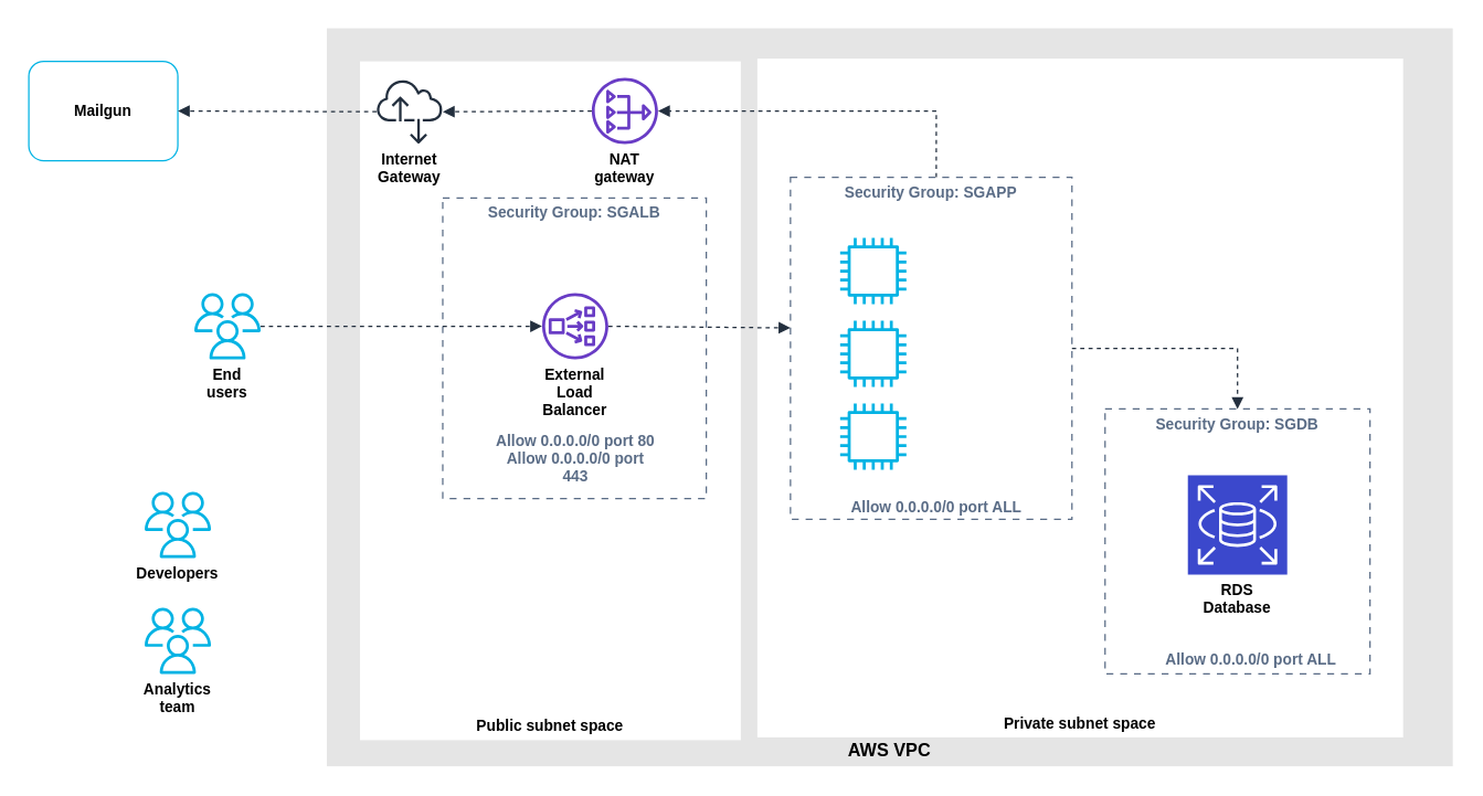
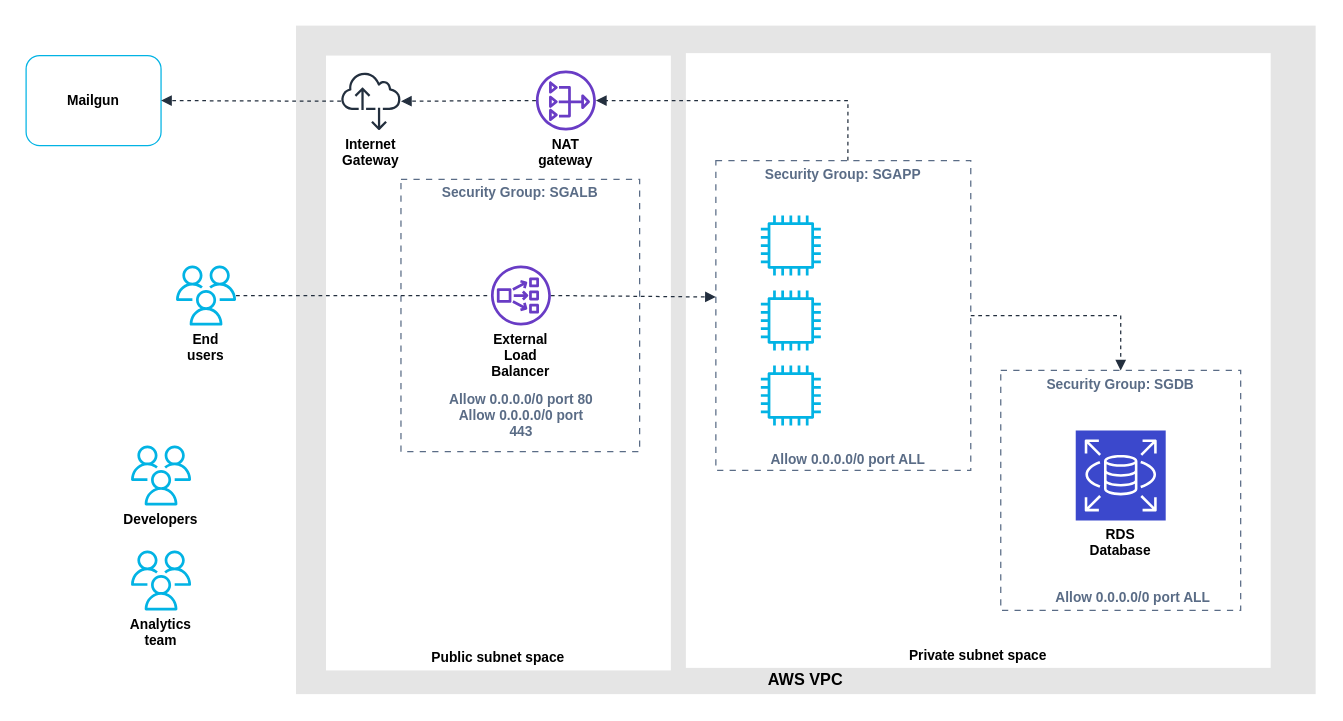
  <mxCell id="0" />
  <mxCell id="1" parent="0" />
  <mxCell id="2" value="AWS VPC" style="html=1;whiteSpace=wrap;fontSize=13;fontColor=#000000;fontStyle=1;spacing=3;verticalAlign=bottom;strokeOpacity=0;fillOpacity=100;fillColor=#e5e5e5;dashed=1;" vertex="1" parent="1"><mxGeometry x="236" y="20" width="816" height="535" as="geometry" /></mxCell>
  <mxCell id="3" value="Private subnet space" style="html=1;whiteSpace=wrap;fontSize=11;fontColor=#000000;fontStyle=1;spacing=3;verticalAlign=bottom;strokeOpacity=0;fillOpacity=100;fillColor=#ffffff;dashed=1;" vertex="1" parent="1"><mxGeometry x="548" y="42" width="468" height="492" as="geometry" /></mxCell>
  <mxCell id="4" value="Security Group: SGAPP" style="html=1;whiteSpace=wrap;verticalAlign=top;align=center;fillColor=none;fillOpacity=100;dashed=1;dashPattern=5 5;strokeColor=#5A6C86;fontColor=#5A6C86;fontSize=11;fontStyle=1;spacing=0;strokeOpacity=100;" vertex="1" parent="1"><mxGeometry x="572" y="128" width="204" height="248" as="geometry" /></mxCell>
  <mxCell id="5" value="" style="html=1;whiteSpace=wrap;shape=mxgraph.aws4.instance2;labelPosition=center;verticalLabelPosition=bottom;align=center;verticalAlign=top;strokeColor=none;fontSize=11;spacing=0;strokeOpacity=100;fillOpacity=100;fillColor=#02b3e4;dashed=1;" vertex="1" parent="1"><mxGeometry x="608" y="292" width="48" height="48" as="geometry" /></mxCell>
  <mxCell id="6" value="" style="html=1;whiteSpace=wrap;shape=mxgraph.aws4.instance2;labelPosition=center;verticalLabelPosition=bottom;align=center;verticalAlign=top;strokeColor=none;fontSize=11;spacing=0;strokeOpacity=100;fillOpacity=100;fillColor=#02b3e4;dashed=1;" vertex="1" parent="1"><mxGeometry x="608" y="232" width="48" height="48" as="geometry" /></mxCell>
  <mxCell id="7" value="" style="html=1;whiteSpace=wrap;shape=mxgraph.aws4.instance2;labelPosition=center;verticalLabelPosition=bottom;align=center;verticalAlign=top;strokeColor=none;fontSize=11;spacing=0;strokeOpacity=100;fillOpacity=100;fillColor=#02b3e4;dashed=1;" vertex="1" parent="1"><mxGeometry x="608" y="172" width="48" height="48" as="geometry" /></mxCell>
  <mxCell id="8" value="Security Group: SGDB" style="html=1;whiteSpace=wrap;verticalAlign=top;align=center;fillColor=none;fillOpacity=100;dashed=1;dashPattern=5 5;strokeColor=#5A6C86;fontColor=#5A6C86;fontSize=11;fontStyle=1;spacing=0;strokeOpacity=100;" vertex="1" parent="1"><mxGeometry x="800" y="296" width="192" height="192" as="geometry" /></mxCell>
  <mxCell id="9" value="RDS Database" style="html=1;whiteSpace=wrap;shape=mxgraph.aws4.resourceIcon;resIcon=mxgraph.aws4.rds;verticalLabelPosition=bottom;align=center;verticalAlign=top;strokeColor=#ffffff;fontSize=11;fontColor=#000000;fontStyle=1;spacing=0;strokeOpacity=100;fillColor=#3b48cc;dashed=1;" vertex="1" parent="1"><mxGeometry x="860" y="344" width="72" height="72" as="geometry" /></mxCell>
  <mxCell id="10" value="End users" style="html=1;whiteSpace=wrap;shape=mxgraph.aws4.users;labelPosition=center;verticalLabelPosition=bottom;align=center;verticalAlign=top;strokeColor=none;fontSize=11;fontColor=#000000;fontStyle=1;spacing=0;strokeOpacity=100;fillOpacity=100;fillColor=#02b3e4;dashed=1;" vertex="1" parent="1"><mxGeometry x="140" y="212" width="48" height="48" as="geometry" /></mxCell>
  <mxCell id="11" value="Public subnet space" style="html=1;whiteSpace=wrap;fontSize=11;fontColor=#000000;fontStyle=1;spacing=3;verticalAlign=bottom;strokeOpacity=0;fillOpacity=100;fillColor=#ffffff;dashed=1;" vertex="1" parent="1"><mxGeometry x="260" y="44" width="276" height="492" as="geometry" /></mxCell>
  <mxCell id="12" value="Security Group:  SGALB" style="html=1;whiteSpace=wrap;verticalAlign=top;align=center;fillColor=none;fillOpacity=100;dashed=1;dashPattern=5 5;strokeColor=#5A6C86;fontColor=#5A6C86;fontSize=11;fontStyle=1;spacing=0;strokeOpacity=100;" vertex="1" parent="1"><mxGeometry x="320" y="143" width="191" height="218" as="geometry" /></mxCell>
  <mxCell id="13" value="External Load Balancer" style="html=1;whiteSpace=wrap;shape=mxgraph.aws4.network_load_balancer;labelPosition=center;verticalLabelPosition=bottom;align=center;verticalAlign=top;strokeColor=none;fontSize=11;fontColor=#000000;fontStyle=1;spacing=0;strokeOpacity=100;fillColor=#693cc5;dashed=1;" vertex="1" parent="1"><mxGeometry x="392" y="212" width="48" height="48" as="geometry" /></mxCell>
  <mxCell id="14" value="" style="html=1;jettySize=18;fontSize=11;strokeColor=#232f3e;strokeOpacity=100;dashed=1;rounded=1;arcSize=0;startArrow=none;;endArrow=block;endFill=1;;exitX=1;exitY=0.5;exitPerimeter=1;entryX=-0.003;entryY=0.44;entryPerimeter=1;" edge="1" parent="1" source="13" target="4"><mxGeometry width="100" height="100" relative="1" as="geometry" /></mxCell>
  <mxCell id="15" value="Developers" style="html=1;whiteSpace=wrap;shape=mxgraph.aws4.users;labelPosition=center;verticalLabelPosition=bottom;align=center;verticalAlign=top;strokeColor=none;fontSize=11;fontColor=#000000;fontStyle=1;spacing=0;strokeOpacity=100;fillOpacity=100;fillColor=#02b3e4;dashed=1;" vertex="1" parent="1"><mxGeometry x="104" y="356" width="48" height="48" as="geometry" /></mxCell>
  <mxCell id="16" value="Analytics team" style="html=1;whiteSpace=wrap;shape=mxgraph.aws4.users;labelPosition=center;verticalLabelPosition=bottom;align=center;verticalAlign=top;strokeColor=none;fontSize=11;fontColor=#000000;fontStyle=1;spacing=0;strokeOpacity=100;fillOpacity=100;fillColor=#02b3e4;dashed=1;" vertex="1" parent="1"><mxGeometry x="104" y="440" width="48" height="48" as="geometry" /></mxCell>
- <mxCell id="17" value="" style="html=1;jettySize=18;fontSize=11;strokeColor=#232f3e;strokeOpacity=100;dashed=1;rounded=1;arcSize=0;startArrow=none;;endArrow=block;endFill=1;;exitX=1;exitY=0.5;exitPerimeter=1;entryX=0;entryY=0.5;entryPerimeter=1;" edge="1" parent="1" source="10" target="13"><mxGeometry width="100" height="100" relative="1" as="geometry" /></mxCell>
+ <mxCell id="17" value="" style="html=1;jettySize=18;fontSize=11;strokeColor=#232f3e;strokeOpacity=100;dashed=1;rounded=1;arcSize=0;startArrow=none;endArrow=none;endFill=1;exitX=1;exitY=0.5;exitPerimeter=1;entryX=0;entryY=0.5;entryPerimeter=1;" edge="1" parent="1" source="10" target="13"><mxGeometry width="100" height="100" relative="1" as="geometry" /></mxCell>
  <mxCell id="18" value="NAT gateway" style="html=1;whiteSpace=wrap;shape=mxgraph.aws4.nat_gateway;labelPosition=center;verticalLabelPosition=bottom;align=center;verticalAlign=top;strokeColor=none;fontSize=11;fontColor=#000000;fontStyle=1;spacing=0;strokeOpacity=100;fillColor=#693cc5;dashed=1;" vertex="1" parent="1"><mxGeometry x="428" y="56" width="48" height="48" as="geometry" /></mxCell>
  <mxCell id="19" value="" style="html=1;jettySize=18;fontSize=11;strokeColor=#232f3e;strokeOpacity=100;dashed=1;rounded=1;arcSize=0;edgeStyle=orthogonalEdgeStyle;startArrow=none;;endArrow=block;endFill=1;;exitX=0.518;exitY=-0.002;exitPerimeter=1;entryX=1;entryY=0.5;entryPerimeter=1;" edge="1" parent="1" source="4" target="18"><mxGeometry width="100" height="100" relative="1" as="geometry" /></mxCell>
  <mxCell id="20" value=" Internet Gateway" style="html=1;whiteSpace=wrap;shape=mxgraph.aws4.internet_alt2;labelPosition=center;verticalLabelPosition=bottom;align=center;verticalAlign=top;strokeColor=none;fontSize=11;fontColor=#000000;fontStyle=1;spacing=0;strokeOpacity=100;fillColor=#232f3e;dashed=1;" vertex="1" parent="1"><mxGeometry x="272" y="57" width="48" height="47" as="geometry" /></mxCell>
  <mxCell id="21" value="Mailgun" style="html=1;whiteSpace=wrap;fontSize=11;fontColor=#000000;fontStyle=1;spacing=3;strokeColor=#02b3e4;strokeOpacity=100;fillOpacity=0;fillColor=#000000;rounded=1;" vertex="1" parent="1"><mxGeometry x="20" y="44" width="108" height="72" as="geometry" /></mxCell>
  <mxCell id="22" value="" style="html=1;jettySize=18;fontSize=11;strokeColor=#232f3e;strokeOpacity=100;dashed=1;rounded=1;arcSize=0;startArrow=none;;endArrow=block;endFill=1;;exitX=0;exitY=0.5;exitPerimeter=1;entryX=0.996;entryY=0.5;entryPerimeter=1;" edge="1" parent="1" source="18" target="20"><mxGeometry width="100" height="100" relative="1" as="geometry" /></mxCell>
  <mxCell id="23" value="" style="html=1;jettySize=18;fontSize=11;strokeColor=#232f3e;strokeOpacity=100;dashed=1;rounded=1;arcSize=0;startArrow=none;;endArrow=block;endFill=1;;exitX=0.004;exitY=0.5;exitPerimeter=1;entryX=1.006;entryY=0.5;entryPerimeter=1;" edge="1" parent="1" source="20" target="21"><mxGeometry width="100" height="100" relative="1" as="geometry" /></mxCell>
  <mxCell id="24" value="Allow 0.0.0.0/0 port 80&#10;Allow 0.0.0.0/0 port 443" style="html=1;whiteSpace=wrap;;fontSize=11;fontColor=#5a6c86;fontStyle=1;spacing=3;verticalAlign=top;strokeColor=none;fillOpacity=0;fillColor=#ffffff;strokeWidth=0;" vertex="1" parent="1"><mxGeometry x="354" y="305" width="125" height="32" as="geometry" /></mxCell>
  <mxCell id="25" value="Allow 0.0.0.0/0 port ALL" style="html=1;whiteSpace=wrap;;fontSize=11;fontColor=#5a6c86;fontStyle=1;spacing=3;verticalAlign=top;strokeColor=none;fillOpacity=0;fillColor=#ffffff;strokeWidth=0;" vertex="1" parent="1"><mxGeometry x="608" y="353" width="140" height="30" as="geometry" /></mxCell>
  <mxCell id="26" value="Allow 0.0.0.0/0 port ALL" style="html=1;whiteSpace=wrap;;fontSize=11;fontColor=#5a6c86;fontStyle=1;spacing=3;verticalAlign=top;strokeColor=none;fillOpacity=0;fillColor=#ffffff;strokeWidth=0;" vertex="1" parent="1"><mxGeometry x="836" y="464" width="140" height="30" as="geometry" /></mxCell>
  <mxCell id="27" value="" style="html=1;jettySize=18;fontSize=11;strokeColor=#232f3e;strokeOpacity=100;dashed=1;rounded=1;arcSize=0;edgeStyle=orthogonalEdgeStyle;startArrow=none;;endArrow=block;endFill=1;;exitX=1.003;exitY=0.5;exitPerimeter=1;entryX=0.5;entryY=-0.003;entryPerimeter=1;" edge="1" parent="1" source="4" target="8"><mxGeometry width="100" height="100" relative="1" as="geometry" /></mxCell>
